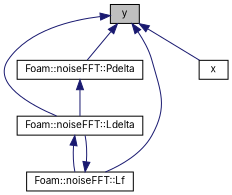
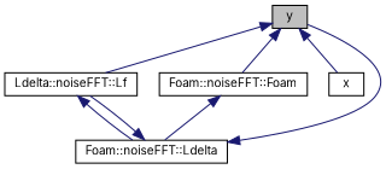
  digraph {
    fontname=Inter
    rankdir=TB
    node [color=black fontname=Inter fontsize=10 shape=record]
    edge [color=midnightblue dir=back fontname=Inter fontsize=10 labelfontname=FreeSans labelfontsize=10 style=solid]
    n1 [fillcolor=grey75 fontcolor=black height=0.2 label=y style=filled width=0.4]
    n2 [height=0.2 label="Foam::noiseFFT::Ldelta" width=0.4]
-   n3 [height=0.2 label="Foam::noiseFFT::Lf" width=0.4]
-   n4 [height=0.2 label="Foam::noiseFFT::Pdelta" width=0.4]
+   n3 [height=0.2 label="Ldelta::noiseFFT::Lf" width=0.4]
+   n4 [height=0.2 label="Foam::noiseFFT::Foam" width=0.4]
    n5 [height=0.2 label=x width=0.4]
-   n1 -> n2
+   n2 -> n1
    n1 -> n3
    n1 -> n4
    n1 -> n5
    n2 -> n3
    n3 -> n2
    n4 -> n2
  }
